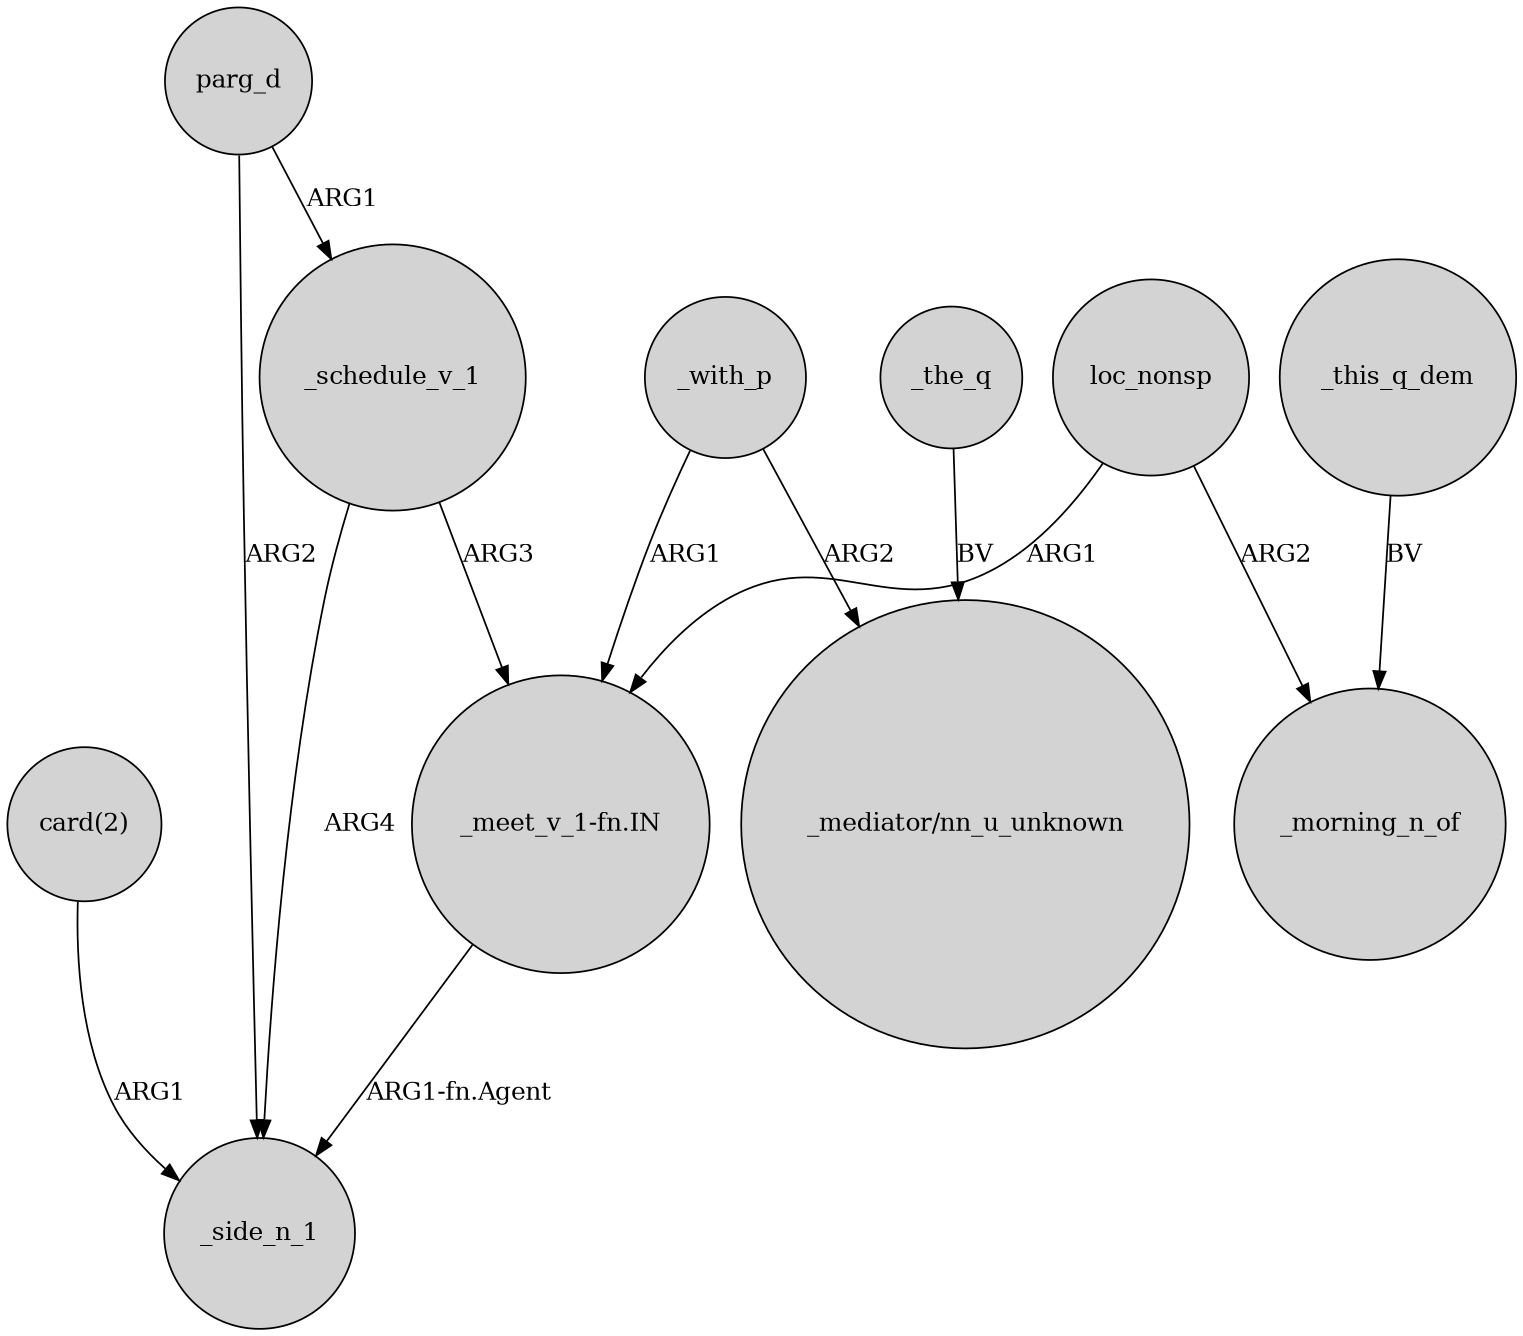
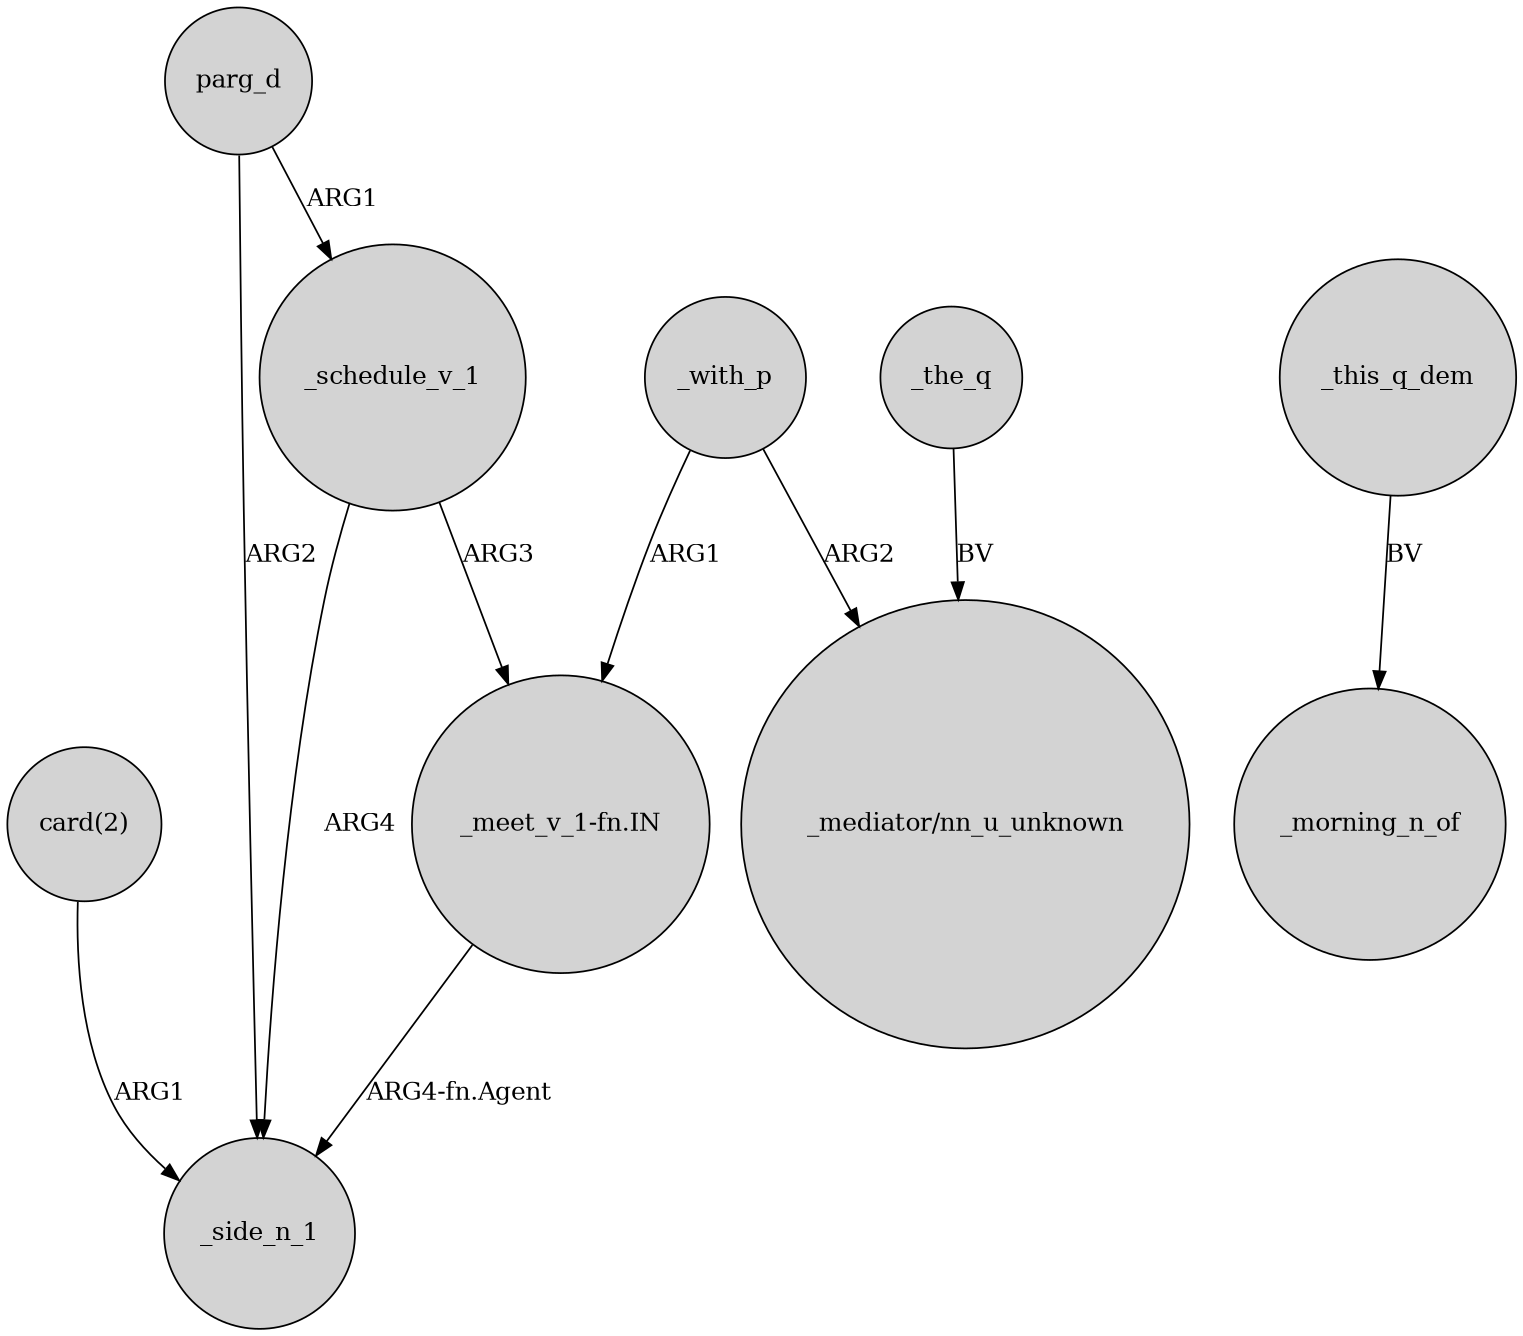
  digraph {
    node [shape=circle style=filled]
    _schedule_v_1
    "_meet_v_1-fn.IN"
    _side_n_1
    "card(2)"
    _with_p
    "_mediator/nn_u_unknown"
-   loc_nonsp
    _morning_n_of
    _this_q_dem
    parg_d
    _the_q
    _schedule_v_1 -> "_meet_v_1-fn.IN" [label=ARG3]
    _schedule_v_1 -> _side_n_1 [label=ARG4]
-   "_meet_v_1-fn.IN" -> _side_n_1 [label="ARG1-fn.Agent"]
+   "_meet_v_1-fn.IN" -> _side_n_1 [label="ARG4-fn.Agent"]
    "card(2)" -> _side_n_1 [label=ARG1]
    _with_p -> "_meet_v_1-fn.IN" [label=ARG1]
    _with_p -> "_mediator/nn_u_unknown" [label=ARG2]
-   loc_nonsp -> "_meet_v_1-fn.IN" [label=ARG1]
-   loc_nonsp -> _morning_n_of [label=ARG2]
    _this_q_dem -> _morning_n_of [label=BV]
    parg_d -> _schedule_v_1 [label=ARG1]
    parg_d -> _side_n_1 [label=ARG2]
    _the_q -> "_mediator/nn_u_unknown" [label=BV]
  }
